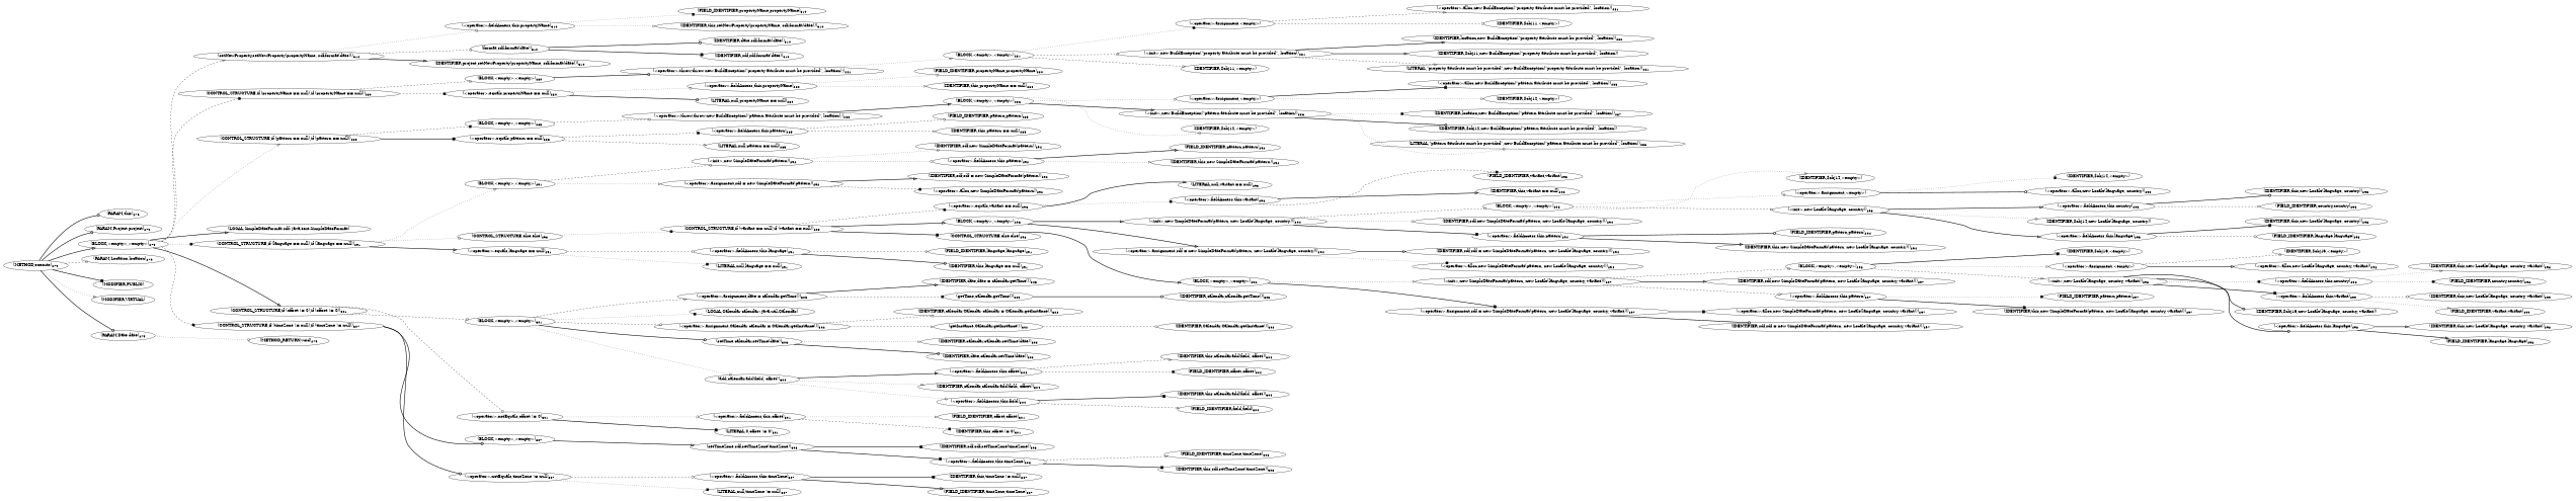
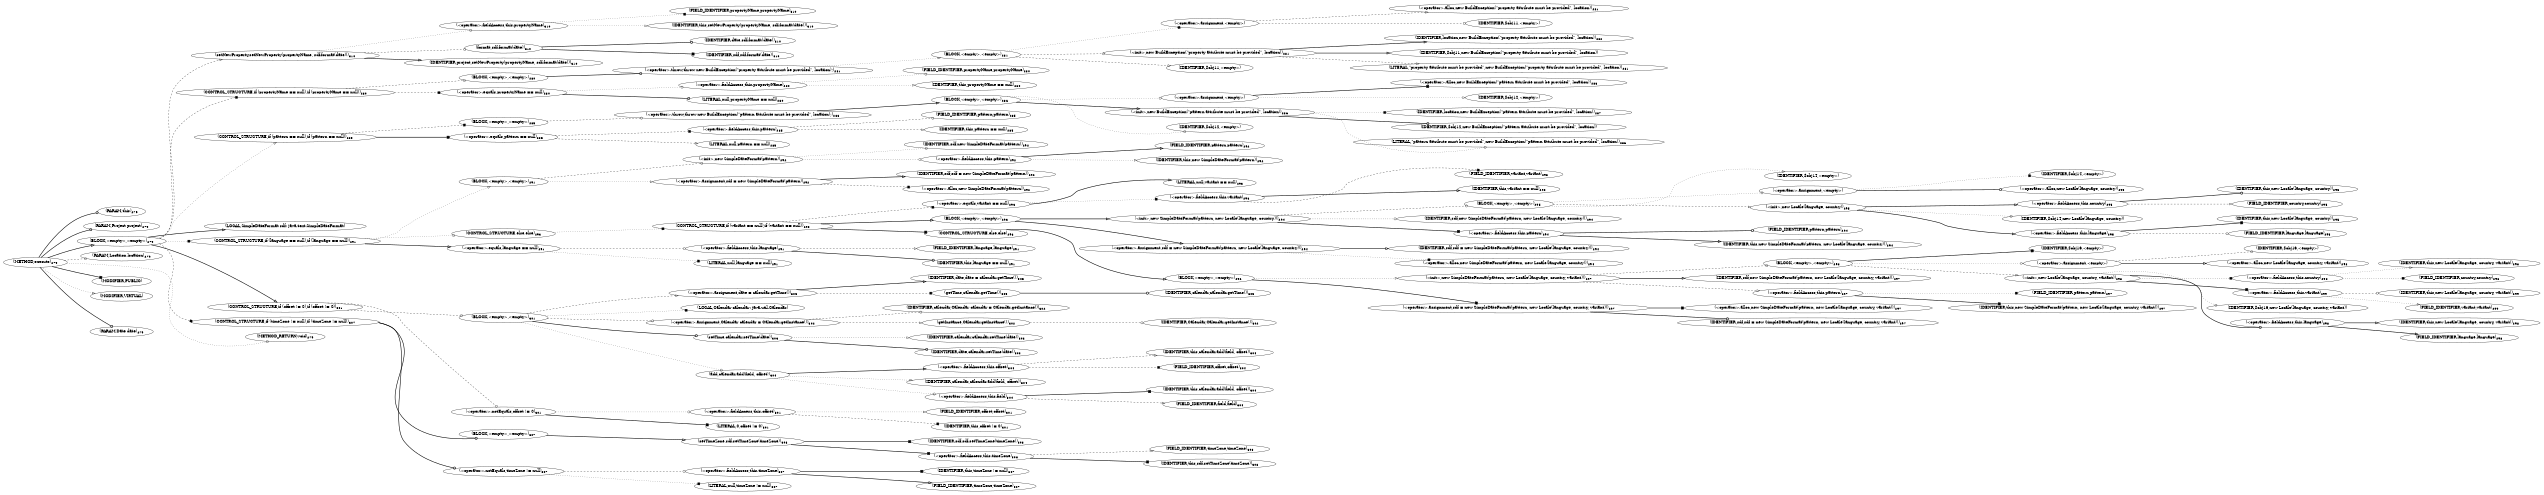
  digraph {
    rankdir=LR
    edge [arrowhead=onormal style=bold]
    n1 [label=<(METHOD,execute)<SUB>279</SUB>>]
    n2 [label=<(PARAM,this)<SUB>279</SUB>>]
    n3 [label=<(PARAM,Project project)<SUB>279</SUB>>]
    n4 [label=<(PARAM,Date date)<SUB>279</SUB>>]
    n5 [label=<(PARAM,Location location)<SUB>279</SUB>>]
    n6 [label=<(BLOCK,&lt;empty&gt;,&lt;empty&gt;)<SUB>279</SUB>>]
    n7 [label=<(MODIFIER,PUBLIC)>]
    n8 [label=<(MODIFIER,VIRTUAL)>]
    n9 [label=<(METHOD_RETURN,void)<SUB>279</SUB>>]
    n10 [label=<(CONTROL_STRUCTURE,if (propertyName == null),if (propertyName == null))<SUB>280</SUB>>]
    n11 [label=<(CONTROL_STRUCTURE,if (pattern == null),if (pattern == null))<SUB>285</SUB>>]
    n12 [label=<(LOCAL,SimpleDateFormat sdf: java.text.SimpleDateFormat)>]
    n13 [label=<(CONTROL_STRUCTURE,if (language == null),if (language == null))<SUB>291</SUB>>]
    n14 [label=<(CONTROL_STRUCTURE,if (offset != 0),if (offset != 0))<SUB>301</SUB>>]
    n15 [label=<(CONTROL_STRUCTURE,if (timeZone != null),if (timeZone != null))<SUB>307</SUB>>]
    n16 [label=<(setNewProperty,setNewProperty(propertyName, sdf.format(date)))<SUB>310</SUB>>]
    n17 [label=<(&lt;operator&gt;.equals,propertyName == null)<SUB>280</SUB>>]
    n18 [label=<(BLOCK,&lt;empty&gt;,&lt;empty&gt;)<SUB>280</SUB>>]
    n19 [label=<(&lt;operator&gt;.equals,pattern == null)<SUB>285</SUB>>]
    n20 [label=<(BLOCK,&lt;empty&gt;,&lt;empty&gt;)<SUB>285</SUB>>]
    n21 [label=<(&lt;operator&gt;.equals,language == null)<SUB>291</SUB>>]
    n22 [label=<(BLOCK,&lt;empty&gt;,&lt;empty&gt;)<SUB>291</SUB>>]
    n23 [label=<(CONTROL_STRUCTURE,else,else)<SUB>293</SUB>>]
    n24 [label=<(&lt;operator&gt;.notEquals,offset != 0)<SUB>301</SUB>>]
    n25 [label=<(BLOCK,&lt;empty&gt;,&lt;empty&gt;)<SUB>301</SUB>>]
    n26 [label=<(&lt;operator&gt;.notEquals,timeZone != null)<SUB>307</SUB>>]
    n27 [label=<(BLOCK,&lt;empty&gt;,&lt;empty&gt;)<SUB>307</SUB>>]
    n28 [label=<(IDENTIFIER,project,setNewProperty(propertyName, sdf.format(date)))<SUB>310</SUB>>]
    n29 [label=<(&lt;operator&gt;.fieldAccess,this.propertyName)<SUB>310</SUB>>]
    n30 [label=<(format,sdf.format(date))<SUB>310</SUB>>]
    n31 [label=<(&lt;operator&gt;.fieldAccess,this.propertyName)<SUB>280</SUB>>]
    n32 [label=<(LITERAL,null,propertyName == null)<SUB>280</SUB>>]
    n33 [label=<(&lt;operator&gt;.throw,throw new BuildException(&quot;property attribute must be provided&quot;, location);)<SUB>281</SUB>>]
    n34 [label=<(IDENTIFIER,this,propertyName == null)<SUB>280</SUB>>]
    n35 [label=<(FIELD_IDENTIFIER,propertyName,propertyName)<SUB>280</SUB>>]
    n36 [label=<(BLOCK,&lt;empty&gt;,&lt;empty&gt;)<SUB>281</SUB>>]
    n37 [label=<(&lt;operator&gt;.assignment,&lt;empty&gt;)>]
    n38 [label=<(&lt;init&gt;,new BuildException(&quot;property attribute must be provided&quot;, location))<SUB>281</SUB>>]
    n39 [label=<(IDENTIFIER,$obj11,&lt;empty&gt;)>]
    n40 [label=<(IDENTIFIER,$obj11,&lt;empty&gt;)>]
    n41 [label=<(&lt;operator&gt;.alloc,new BuildException(&quot;property attribute must be provided&quot;, location))<SUB>281</SUB>>]
    n42 [label=<(IDENTIFIER,$obj11,new BuildException(&quot;property attribute must be provided&quot;, location))>]
    n43 [label=<(LITERAL,&quot;property attribute must be provided&quot;,new BuildException(&quot;property attribute must be provided&quot;, location))<SUB>281</SUB>>]
    n44 [label=<(IDENTIFIER,location,new BuildException(&quot;property attribute must be provided&quot;, location))<SUB>282</SUB>>]
    n45 [label=<(&lt;operator&gt;.fieldAccess,this.pattern)<SUB>285</SUB>>]
    n46 [label=<(LITERAL,null,pattern == null)<SUB>285</SUB>>]
    n47 [label=<(&lt;operator&gt;.throw,throw new BuildException(&quot;pattern attribute must be provided&quot;, location);)<SUB>286</SUB>>]
    n48 [label=<(IDENTIFIER,this,pattern == null)<SUB>285</SUB>>]
    n49 [label=<(FIELD_IDENTIFIER,pattern,pattern)<SUB>285</SUB>>]
    n50 [label=<(BLOCK,&lt;empty&gt;,&lt;empty&gt;)<SUB>286</SUB>>]
    n51 [label=<(&lt;operator&gt;.assignment,&lt;empty&gt;)>]
    n52 [label=<(&lt;init&gt;,new BuildException(&quot;pattern attribute must be provided&quot;, location))<SUB>286</SUB>>]
    n53 [label=<(IDENTIFIER,$obj12,&lt;empty&gt;)>]
    n54 [label=<(IDENTIFIER,$obj12,&lt;empty&gt;)>]
    n55 [label=<(&lt;operator&gt;.alloc,new BuildException(&quot;pattern attribute must be provided&quot;, location))<SUB>286</SUB>>]
    n56 [label=<(IDENTIFIER,$obj12,new BuildException(&quot;pattern attribute must be provided&quot;, location))>]
    n57 [label=<(LITERAL,&quot;pattern attribute must be provided&quot;,new BuildException(&quot;pattern attribute must be provided&quot;, location))<SUB>286</SUB>>]
    n58 [label=<(IDENTIFIER,location,new BuildException(&quot;pattern attribute must be provided&quot;, location))<SUB>287</SUB>>]
    n59 [label=<(&lt;operator&gt;.fieldAccess,this.language)<SUB>291</SUB>>]
    n60 [label=<(LITERAL,null,language == null)<SUB>291</SUB>>]
    n61 [label=<(&lt;operator&gt;.assignment,sdf = new SimpleDateFormat(pattern))<SUB>292</SUB>>]
    n62 [label=<(&lt;init&gt;,new SimpleDateFormat(pattern))<SUB>292</SUB>>]
    n63 [label=<(CONTROL_STRUCTURE,if (variant == null),if (variant == null))<SUB>293</SUB>>]
    n64 [label=<(IDENTIFIER,this,language == null)<SUB>291</SUB>>]
    n65 [label=<(FIELD_IDENTIFIER,language,language)<SUB>291</SUB>>]
    n66 [label=<(IDENTIFIER,sdf,sdf = new SimpleDateFormat(pattern))<SUB>292</SUB>>]
    n67 [label=<(&lt;operator&gt;.alloc,new SimpleDateFormat(pattern))<SUB>292</SUB>>]
    n68 [label=<(IDENTIFIER,sdf,new SimpleDateFormat(pattern))<SUB>292</SUB>>]
    n69 [label=<(&lt;operator&gt;.fieldAccess,this.pattern)<SUB>292</SUB>>]
    n70 [label=<(IDENTIFIER,this,new SimpleDateFormat(pattern))<SUB>292</SUB>>]
    n71 [label=<(FIELD_IDENTIFIER,pattern,pattern)<SUB>292</SUB>>]
    n72 [label=<(&lt;operator&gt;.equals,variant == null)<SUB>293</SUB>>]
    n73 [label=<(BLOCK,&lt;empty&gt;,&lt;empty&gt;)<SUB>293</SUB>>]
    n74 [label=<(CONTROL_STRUCTURE,else,else)<SUB>296</SUB>>]
    n75 [label=<(&lt;operator&gt;.fieldAccess,this.variant)<SUB>293</SUB>>]
    n76 [label=<(LITERAL,null,variant == null)<SUB>293</SUB>>]
    n77 [label=<(&lt;operator&gt;.assignment,sdf = new SimpleDateFormat(pattern, new Locale(language, country)))<SUB>294</SUB>>]
    n78 [label=<(&lt;init&gt;,new SimpleDateFormat(pattern, new Locale(language, country)))<SUB>294</SUB>>]
    n79 [label=<(BLOCK,&lt;empty&gt;,&lt;empty&gt;)<SUB>296</SUB>>]
    n80 [label=<(IDENTIFIER,this,variant == null)<SUB>293</SUB>>]
    n81 [label=<(FIELD_IDENTIFIER,variant,variant)<SUB>293</SUB>>]
    n82 [label=<(IDENTIFIER,sdf,sdf = new SimpleDateFormat(pattern, new Locale(language, country)))<SUB>294</SUB>>]
    n83 [label=<(&lt;operator&gt;.alloc,new SimpleDateFormat(pattern, new Locale(language, country)))<SUB>294</SUB>>]
    n84 [label=<(IDENTIFIER,sdf,new SimpleDateFormat(pattern, new Locale(language, country)))<SUB>294</SUB>>]
    n85 [label=<(&lt;operator&gt;.fieldAccess,this.pattern)<SUB>294</SUB>>]
    n86 [label=<(BLOCK,&lt;empty&gt;,&lt;empty&gt;)<SUB>295</SUB>>]
    n87 [label=<(IDENTIFIER,this,new SimpleDateFormat(pattern, new Locale(language, country)))<SUB>294</SUB>>]
    n88 [label=<(FIELD_IDENTIFIER,pattern,pattern)<SUB>294</SUB>>]
    n89 [label=<(&lt;operator&gt;.assignment,&lt;empty&gt;)>]
    n90 [label=<(&lt;init&gt;,new Locale(language, country))<SUB>295</SUB>>]
    n91 [label=<(IDENTIFIER,$obj14,&lt;empty&gt;)>]
    n92 [label=<(IDENTIFIER,$obj14,&lt;empty&gt;)>]
    n93 [label=<(&lt;operator&gt;.alloc,new Locale(language, country))<SUB>295</SUB>>]
    n94 [label=<(IDENTIFIER,$obj14,new Locale(language, country))>]
    n95 [label=<(&lt;operator&gt;.fieldAccess,this.language)<SUB>295</SUB>>]
    n96 [label=<(&lt;operator&gt;.fieldAccess,this.country)<SUB>295</SUB>>]
    n97 [label=<(IDENTIFIER,this,new Locale(language, country))<SUB>295</SUB>>]
    n98 [label=<(FIELD_IDENTIFIER,language,language)<SUB>295</SUB>>]
    n99 [label=<(IDENTIFIER,this,new Locale(language, country))<SUB>295</SUB>>]
    n100 [label=<(FIELD_IDENTIFIER,country,country)<SUB>295</SUB>>]
    n101 [label=<(&lt;operator&gt;.assignment,sdf = new SimpleDateFormat(pattern, new Locale(language, country, variant)))<SUB>297</SUB>>]
    n102 [label=<(&lt;init&gt;,new SimpleDateFormat(pattern, new Locale(language, country, variant)))<SUB>297</SUB>>]
    n103 [label=<(IDENTIFIER,sdf,sdf = new SimpleDateFormat(pattern, new Locale(language, country, variant)))<SUB>297</SUB>>]
    n104 [label=<(&lt;operator&gt;.alloc,new SimpleDateFormat(pattern, new Locale(language, country, variant)))<SUB>297</SUB>>]
    n105 [label=<(IDENTIFIER,sdf,new SimpleDateFormat(pattern, new Locale(language, country, variant)))<SUB>297</SUB>>]
    n106 [label=<(&lt;operator&gt;.fieldAccess,this.pattern)<SUB>297</SUB>>]
    n107 [label=<(BLOCK,&lt;empty&gt;,&lt;empty&gt;)<SUB>298</SUB>>]
    n108 [label=<(IDENTIFIER,this,new SimpleDateFormat(pattern, new Locale(language, country, variant)))<SUB>297</SUB>>]
    n109 [label=<(FIELD_IDENTIFIER,pattern,pattern)<SUB>297</SUB>>]
    n110 [label=<(&lt;operator&gt;.assignment,&lt;empty&gt;)>]
    n111 [label=<(&lt;init&gt;,new Locale(language, country, variant))<SUB>298</SUB>>]
    n112 [label=<(IDENTIFIER,$obj16,&lt;empty&gt;)>]
    n113 [label=<(IDENTIFIER,$obj16,&lt;empty&gt;)>]
    n114 [label=<(&lt;operator&gt;.alloc,new Locale(language, country, variant))<SUB>298</SUB>>]
    n115 [label=<(IDENTIFIER,$obj16,new Locale(language, country, variant))>]
    n116 [label=<(&lt;operator&gt;.fieldAccess,this.language)<SUB>298</SUB>>]
    n117 [label=<(&lt;operator&gt;.fieldAccess,this.country)<SUB>298</SUB>>]
    n118 [label=<(&lt;operator&gt;.fieldAccess,this.variant)<SUB>299</SUB>>]
    n119 [label=<(IDENTIFIER,this,new Locale(language, country, variant))<SUB>298</SUB>>]
    n120 [label=<(FIELD_IDENTIFIER,language,language)<SUB>298</SUB>>]
    n121 [label=<(IDENTIFIER,this,new Locale(language, country, variant))<SUB>298</SUB>>]
    n122 [label=<(FIELD_IDENTIFIER,country,country)<SUB>298</SUB>>]
    n123 [label=<(IDENTIFIER,this,new Locale(language, country, variant))<SUB>299</SUB>>]
    n124 [label=<(FIELD_IDENTIFIER,variant,variant)<SUB>299</SUB>>]
    n125 [label=<(&lt;operator&gt;.fieldAccess,this.offset)<SUB>301</SUB>>]
    n126 [label=<(LITERAL,0,offset != 0)<SUB>301</SUB>>]
    n127 [label=<(LOCAL,Calendar calendar: java.util.Calendar)>]
    n128 [label=<(&lt;operator&gt;.assignment,Calendar calendar = Calendar.getInstance())<SUB>302</SUB>>]
    n129 [label=<(setTime,calendar.setTime(date))<SUB>303</SUB>>]
    n130 [label=<(add,calendar.add(field, offset))<SUB>304</SUB>>]
    n131 [label=<(&lt;operator&gt;.assignment,date = calendar.getTime())<SUB>305</SUB>>]
    n132 [label=<(IDENTIFIER,this,offset != 0)<SUB>301</SUB>>]
    n133 [label=<(FIELD_IDENTIFIER,offset,offset)<SUB>301</SUB>>]
    n134 [label=<(IDENTIFIER,calendar,Calendar calendar = Calendar.getInstance())<SUB>302</SUB>>]
    n135 [label=<(getInstance,Calendar.getInstance())<SUB>302</SUB>>]
    n136 [label=<(IDENTIFIER,calendar,calendar.setTime(date))<SUB>303</SUB>>]
    n137 [label=<(IDENTIFIER,date,calendar.setTime(date))<SUB>303</SUB>>]
    n138 [label=<(IDENTIFIER,calendar,calendar.add(field, offset))<SUB>304</SUB>>]
    n139 [label=<(&lt;operator&gt;.fieldAccess,this.field)<SUB>304</SUB>>]
    n140 [label=<(&lt;operator&gt;.fieldAccess,this.offset)<SUB>304</SUB>>]
    n141 [label=<(IDENTIFIER,date,date = calendar.getTime())<SUB>305</SUB>>]
    n142 [label=<(getTime,calendar.getTime())<SUB>305</SUB>>]
    n143 [label=<(IDENTIFIER,Calendar,Calendar.getInstance())<SUB>302</SUB>>]
    n144 [label=<(IDENTIFIER,this,calendar.add(field, offset))<SUB>304</SUB>>]
    n145 [label=<(FIELD_IDENTIFIER,field,field)<SUB>304</SUB>>]
    n146 [label=<(IDENTIFIER,this,calendar.add(field, offset))<SUB>304</SUB>>]
    n147 [label=<(FIELD_IDENTIFIER,offset,offset)<SUB>304</SUB>>]
    n148 [label=<(IDENTIFIER,calendar,calendar.getTime())<SUB>305</SUB>>]
    n149 [label=<(&lt;operator&gt;.fieldAccess,this.timeZone)<SUB>307</SUB>>]
    n150 [label=<(LITERAL,null,timeZone != null)<SUB>307</SUB>>]
    n151 [label=<(setTimeZone,sdf.setTimeZone(timeZone))<SUB>308</SUB>>]
    n152 [label=<(IDENTIFIER,this,timeZone != null)<SUB>307</SUB>>]
    n153 [label=<(FIELD_IDENTIFIER,timeZone,timeZone)<SUB>307</SUB>>]
    n154 [label=<(IDENTIFIER,sdf,sdf.setTimeZone(timeZone))<SUB>308</SUB>>]
    n155 [label=<(&lt;operator&gt;.fieldAccess,this.timeZone)<SUB>308</SUB>>]
    n156 [label=<(IDENTIFIER,this,sdf.setTimeZone(timeZone))<SUB>308</SUB>>]
    n157 [label=<(FIELD_IDENTIFIER,timeZone,timeZone)<SUB>308</SUB>>]
    n158 [label=<(IDENTIFIER,this,setNewProperty(propertyName, sdf.format(date)))<SUB>310</SUB>>]
    n159 [label=<(FIELD_IDENTIFIER,propertyName,propertyName)<SUB>310</SUB>>]
    n160 [label=<(IDENTIFIER,sdf,sdf.format(date))<SUB>310</SUB>>]
    n161 [label=<(IDENTIFIER,date,sdf.format(date))<SUB>310</SUB>>]
    n1 -> n2 [arrowhead=odot]
    n1 -> n3 [arrowhead=odot]
    n1 -> n4 [arrowhead=odot]
    n1 -> n5 [arrowhead=odot style=dashed]
    n1 -> n6
    n1 -> n7 [arrowhead=box]
    n1 -> n8 [style=dotted]
-   n4 -> n9 [arrowhead=odot style=dotted]
+   n1 -> n9 [arrowhead=odot style=dotted]
    n6 -> n10 [arrowhead=box style=dashed]
    n6 -> n11 [style=dotted]
    n6 -> n12
    n6 -> n13 [arrowhead=box style=dotted]
    n6 -> n14
    n6 -> n15 [arrowhead=box style=dashed]
    n6 -> n16 [style=dashed]
    n10 -> n17 [arrowhead=box style=dashed]
    n10 -> n18 [arrowhead=odot style=dashed]
    n11 -> n19 [arrowhead=box]
    n11 -> n20 [arrowhead=box style=dashed]
    n13 -> n21
    n13 -> n22 [style=dotted]
    n13 -> n23 [arrowhead=odot style=dotted]
    n14 -> n24 [arrowhead=odot style=dashed]
    n14 -> n25 [arrowhead=odot style=dashed]
    n15 -> n26 [arrowhead=odot]
    n15 -> n27 [arrowhead=odot]
    n16 -> n28
    n16 -> n29 [arrowhead=odot style=dotted]
    n16 -> n30 [arrowhead=odot style=dashed]
    n17 -> n31 [arrowhead=odot style=dotted]
    n17 -> n32 [arrowhead=odot]
    n18 -> n33 [arrowhead=odot]
    n19 -> n45 [arrowhead=box style=dashed]
    n19 -> n46 [style=dashed]
    n20 -> n47 [arrowhead=odot style=dashed]
    n21 -> n59 [arrowhead=odot style=dashed]
    n21 -> n60 [arrowhead=box style=dotted]
    n22 -> n61 [style=dotted]
    n22 -> n62 [arrowhead=odot style=dashed]
    n23 -> n63 [arrowhead=box style=dotted]
    n24 -> n125 [arrowhead=odot style=dotted]
    n24 -> n126 [arrowhead=box]
    n25 -> n127 [arrowhead=box style=dotted]
    n25 -> n128 [arrowhead=odot style=dashed]
    n25 -> n129 [arrowhead=odot]
    n25 -> n130 [arrowhead=odot style=dotted]
    n25 -> n131 [style=dashed]
    n26 -> n149 [arrowhead=odot style=dashed]
    n26 -> n150 [arrowhead=box style=dotted]
    n27 -> n151
    n29 -> n158 [style=dotted]
    n29 -> n159 [arrowhead=box style=dotted]
    n30 -> n160 [arrowhead=box]
    n30 -> n161 [arrowhead=odot]
    n31 -> n34 [style=dotted]
    n31 -> n35 [arrowhead=odot style=dotted]
    n33 -> n36 [style=dotted]
    n36 -> n37 [arrowhead=box style=dotted]
    n36 -> n38 [arrowhead=odot style=dashed]
    n36 -> n39 [style=dashed]
    n37 -> n40 [arrowhead=odot style=dashed]
    n37 -> n41 [style=dashed]
    n38 -> n42
    n38 -> n43 [style=dashed]
    n38 -> n44
    n45 -> n48 [style=dashed]
    n45 -> n49 [arrowhead=odot style=dashed]
    n47 -> n50
    n50 -> n51 [arrowhead=odot style=dotted]
    n50 -> n52
    n50 -> n53 [arrowhead=odot style=dotted]
    n51 -> n54 [style=dotted]
    n51 -> n55 [arrowhead=box]
    n52 -> n56 [arrowhead=odot]
    n52 -> n57 [arrowhead=odot style=dotted]
    n52 -> n58 [arrowhead=box style=dotted]
    n59 -> n64 [arrowhead=odot]
    n59 -> n65 [style=dashed]
    n61 -> n66
    n61 -> n67 [arrowhead=box style=dashed]
    n62 -> n68 [arrowhead=odot style=dotted]
    n62 -> n69 [arrowhead=odot style=dotted]
    n63 -> n72 [arrowhead=box style=dashed]
    n63 -> n73
    n63 -> n74 [arrowhead=box]
    n69 -> n70 [style=dotted]
    n69 -> n71
    n72 -> n75 [arrowhead=box style=dotted]
    n72 -> n76
    n73 -> n77
    n73 -> n78
    n74 -> n79
    n75 -> n80
    n75 -> n81 [arrowhead=box style=dashed]
    n77 -> n82
    n77 -> n83 [arrowhead=box style=dotted]
    n78 -> n84 [arrowhead=odot style=dotted]
    n78 -> n85 [arrowhead=box]
    n78 -> n86 [arrowhead=odot style=dashed]
    n79 -> n101 [arrowhead=box]
    n79 -> n102 [style=dotted]
    n85 -> n87
    n85 -> n88 [arrowhead=odot]
    n86 -> n89 [arrowhead=odot style=dotted]
    n86 -> n90 [style=dashed]
    n86 -> n91 [style=dotted]
    n89 -> n92 [arrowhead=box style=dotted]
    n89 -> n93 [arrowhead=odot]
    n90 -> n94 [arrowhead=odot style=dotted]
    n90 -> n95
    n90 -> n96
    n95 -> n97 [arrowhead=box]
    n95 -> n98 [arrowhead=odot style=dashed]
    n96 -> n99 [arrowhead=odot]
    n96 -> n100 [style=dashed]
    n101 -> n103 [arrowhead=odot]
    n101 -> n104 [arrowhead=box]
    n102 -> n105
    n102 -> n106 [style=dashed]
    n102 -> n107 [arrowhead=odot style=dashed]
    n106 -> n108 [arrowhead=box]
    n106 -> n109 [arrowhead=box style=dotted]
    n107 -> n110 [style=dotted]
    n107 -> n111 [style=dashed]
    n107 -> n112 [arrowhead=box]
    n110 -> n113 [arrowhead=odot style=dashed]
    n110 -> n114
-   n111 -> n115 [arrowhead=odot]
+   n111 -> n115 [arrowhead=odot style=dotted]
    n111 -> n116 [arrowhead=odot]
    n111 -> n117 [arrowhead=box style=dotted]
    n111 -> n118 [arrowhead=box]
    n116 -> n119
    n116 -> n120
    n117 -> n121 [style=dotted]
    n117 -> n122 [arrowhead=box style=dotted]
    n118 -> n123 [arrowhead=odot style=dashed]
    n118 -> n124 [style=dotted]
    n125 -> n132 [arrowhead=box style=dashed]
    n125 -> n133 [style=dotted]
    n128 -> n134 [arrowhead=odot style=dashed]
    n128 -> n135 [style=dashed]
    n129 -> n136 [style=dotted]
    n129 -> n137 [arrowhead=odot]
    n130 -> n138 [style=dotted]
    n130 -> n139 [arrowhead=odot style=dotted]
    n130 -> n140
    n131 -> n141
    n131 -> n142 [arrowhead=box style=dashed]
    n135 -> n143 [arrowhead=odot style=dashed]
    n139 -> n144 [arrowhead=box]
    n139 -> n145 [style=dashed]
    n140 -> n146 [style=dashed]
    n140 -> n147 [arrowhead=box style=dashed]
    n142 -> n148 [arrowhead=odot]
    n149 -> n152 [arrowhead=box]
    n149 -> n153
    n151 -> n154 [arrowhead=box]
    n151 -> n155 [arrowhead=box]
    n155 -> n156 [arrowhead=box]
    n155 -> n157 [style=dashed]
  }
